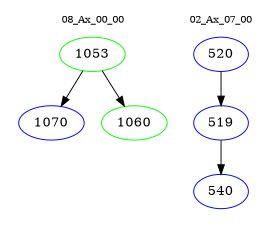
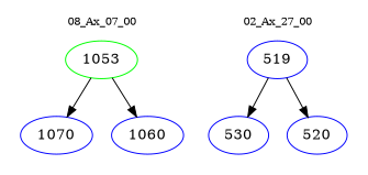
  digraph {
    node [color=blue]
    edge [color=black]
    n1 [color=green label=1053]
    n2 [label=1070]
-   n3 [color=green label=1060]
+   n3 [label=1060]
    n4 [label=519]
-   n5 [label=540]
+   n5 [label=530]
    n6 [label=520]
    subgraph cluster_1 {
      color=white
      fontsize=10
-     label="08_Ax_00_00"
+     label="08_Ax_07_00"
      n1
      n2
      n3
    }
    subgraph cluster_2 {
      color=white
      fontsize=10
-     label="02_Ax_07_00"
+     label="02_Ax_27_00"
      n4
      n5
      n6
    }
    n1 -> n2
    n1 -> n3
    n4 -> n5
-   n6 -> n4
+   n4 -> n6
  }
